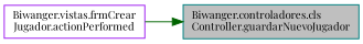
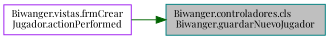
  digraph {
    rankdir=RL
    fontname="Playfair Display"
    node [fontname="Playfair Display" fontsize=10 shape=record style=filled]
-   n1 [color=teal fillcolor=grey75 fontcolor=black height=0.2 label="Biwanger.controladores.cls\lController.guardarNuevoJugador" width=0.4]
+   n1 [color=teal fillcolor=grey75 fontcolor=black height=0.2 label="Biwanger.controladores.cls\lBiwanger.guardarNuevoJugador" width=0.4]
    n2 [color=purple fillcolor=white height=0.2 label="Biwanger.vistas.frmCrear\lJugador.actionPerformed" width=0.4]
    n1 -> n2 [color=darkgreen dir=back fontname="Playfair Display" fontsize=10 labelfontname=Helvetica labelfontsize=10 style=solid]
  }
